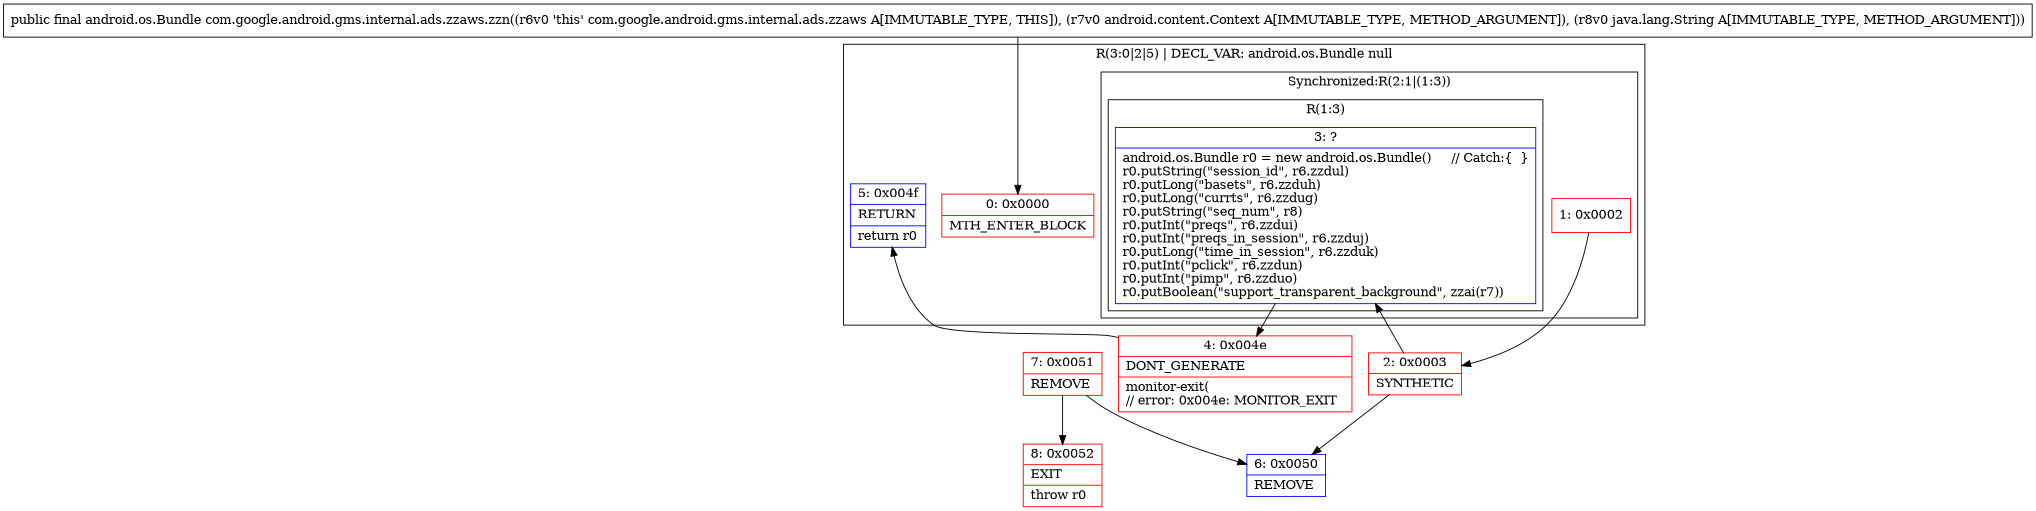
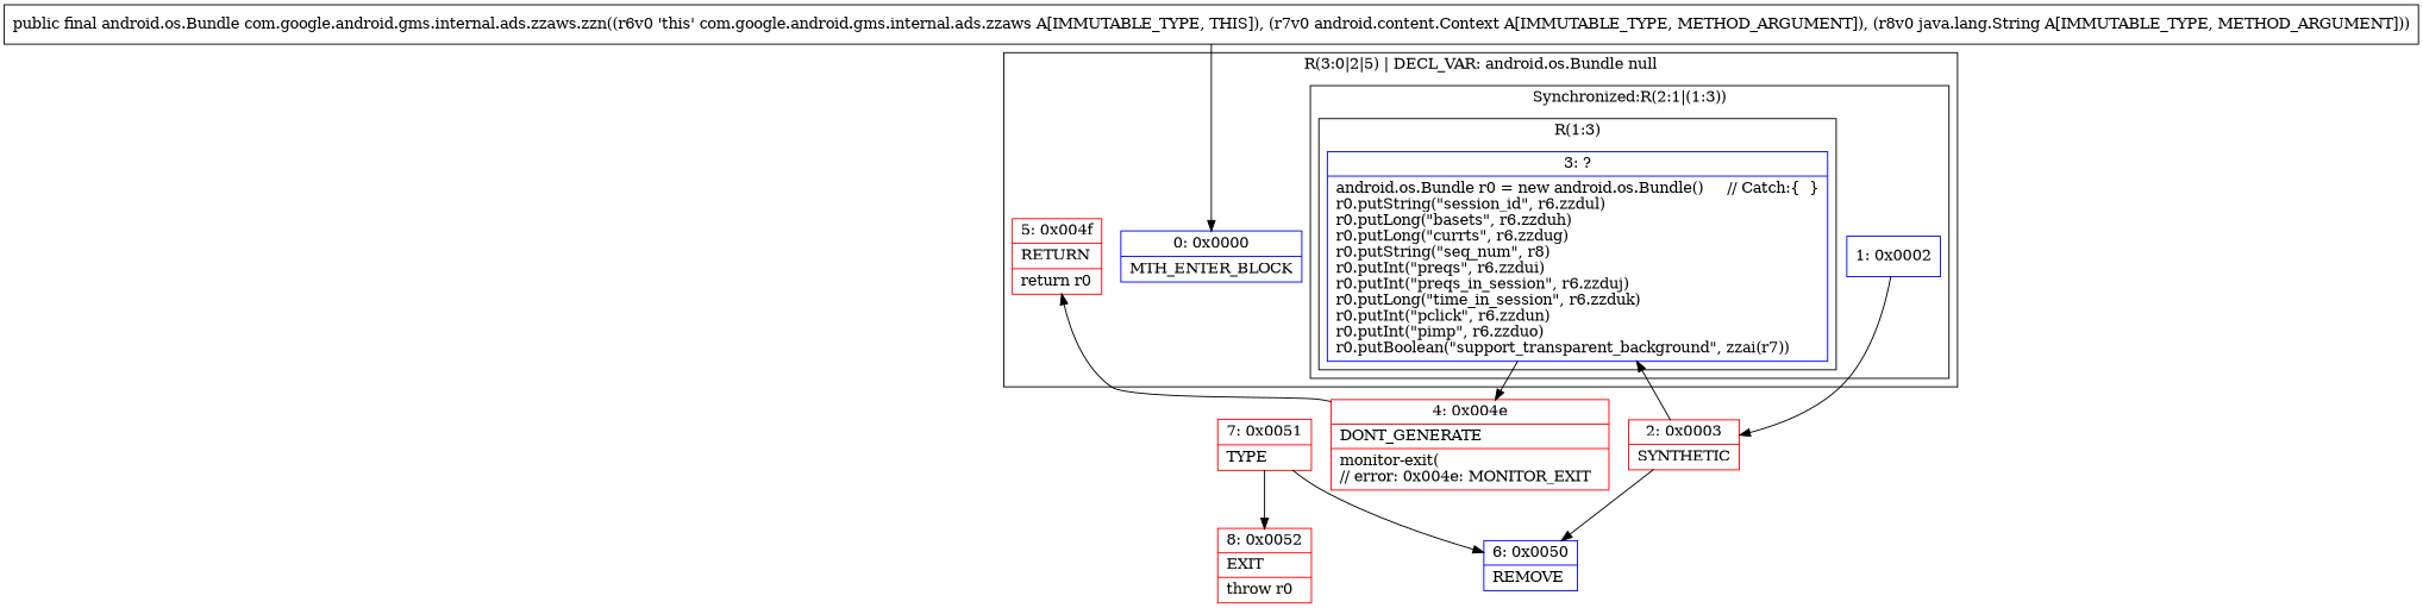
  digraph {
    node [color=blue shape=record]
    n1 [label="{3\:\ ?|android.os.Bundle r0 = new android.os.Bundle()     \/\/ Catch:\{  \}\lr0.putString(\"session_id\", r6.zzdul)\lr0.putLong(\"basets\", r6.zzduh)\lr0.putLong(\"currts\", r6.zzdug)\lr0.putString(\"seq_num\", r8)\lr0.putInt(\"preqs\", r6.zzdui)\lr0.putInt(\"preqs_in_session\", r6.zzduj)\lr0.putLong(\"time_in_session\", r6.zzduk)\lr0.putInt(\"pclick\", r6.zzdun)\lr0.putInt(\"pimp\", r6.zzduo)\lr0.putBoolean(\"support_transparent_background\", zzai(r7))\l}"]
-   n2 [color=red label="{1\:\ 0x0002}"]
-   n3 [color=red label="{0\:\ 0x0000|MTH_ENTER_BLOCK\l}"]
-   n4 [label="{5\:\ 0x004f|RETURN\l|return r0\l}"]
+   n2 [label="{1\:\ 0x0002}"]
+   n3 [label="{0\:\ 0x0000|MTH_ENTER_BLOCK\l}"]
+   n4 [color=red label="{5\:\ 0x004f|RETURN\l|return r0\l}"]
    n5 [color=red label="{4\:\ 0x004e|DONT_GENERATE\l|monitor\-exit(\l\/\/ error: 0x004e: MONITOR_EXIT  \l}"]
    n6 [color=red label="{2\:\ 0x0003|SYNTHETIC\l}"]
    n7 [label="{6\:\ 0x0050|REMOVE\l}"]
-   n8 [color=red label="{7\:\ 0x0051|REMOVE\l}"]
+   n8 [color=red label="{7\:\ 0x0051|TYPE\l}"]
    n9 [color=red label="{8\:\ 0x0052|EXIT\l|throw r0\l}"]
    n10 [label="{public final android.os.Bundle com.google.android.gms.internal.ads.zzaws.zzn((r6v0 'this' com.google.android.gms.internal.ads.zzaws A[IMMUTABLE_TYPE, THIS]), (r7v0 android.content.Context A[IMMUTABLE_TYPE, METHOD_ARGUMENT]), (r8v0 java.lang.String A[IMMUTABLE_TYPE, METHOD_ARGUMENT])) }" color=""]
    subgraph cluster_1 {
      label="R(3:0|2|5) | DECL_VAR: android.os.Bundle null\l"
      n3
      n4
      subgraph cluster_2 {
        label="Synchronized:R(2:1|(1:3))"
        n2
        subgraph cluster_3 {
          label="R(1:3)"
          n1
        }
      }
    }
    n1 -> n5
    n2 -> n6
    n5 -> n4
    n6 -> n1
    n6 -> n7
    n8 -> n7
    n8 -> n9
    n10 -> n3
  }
